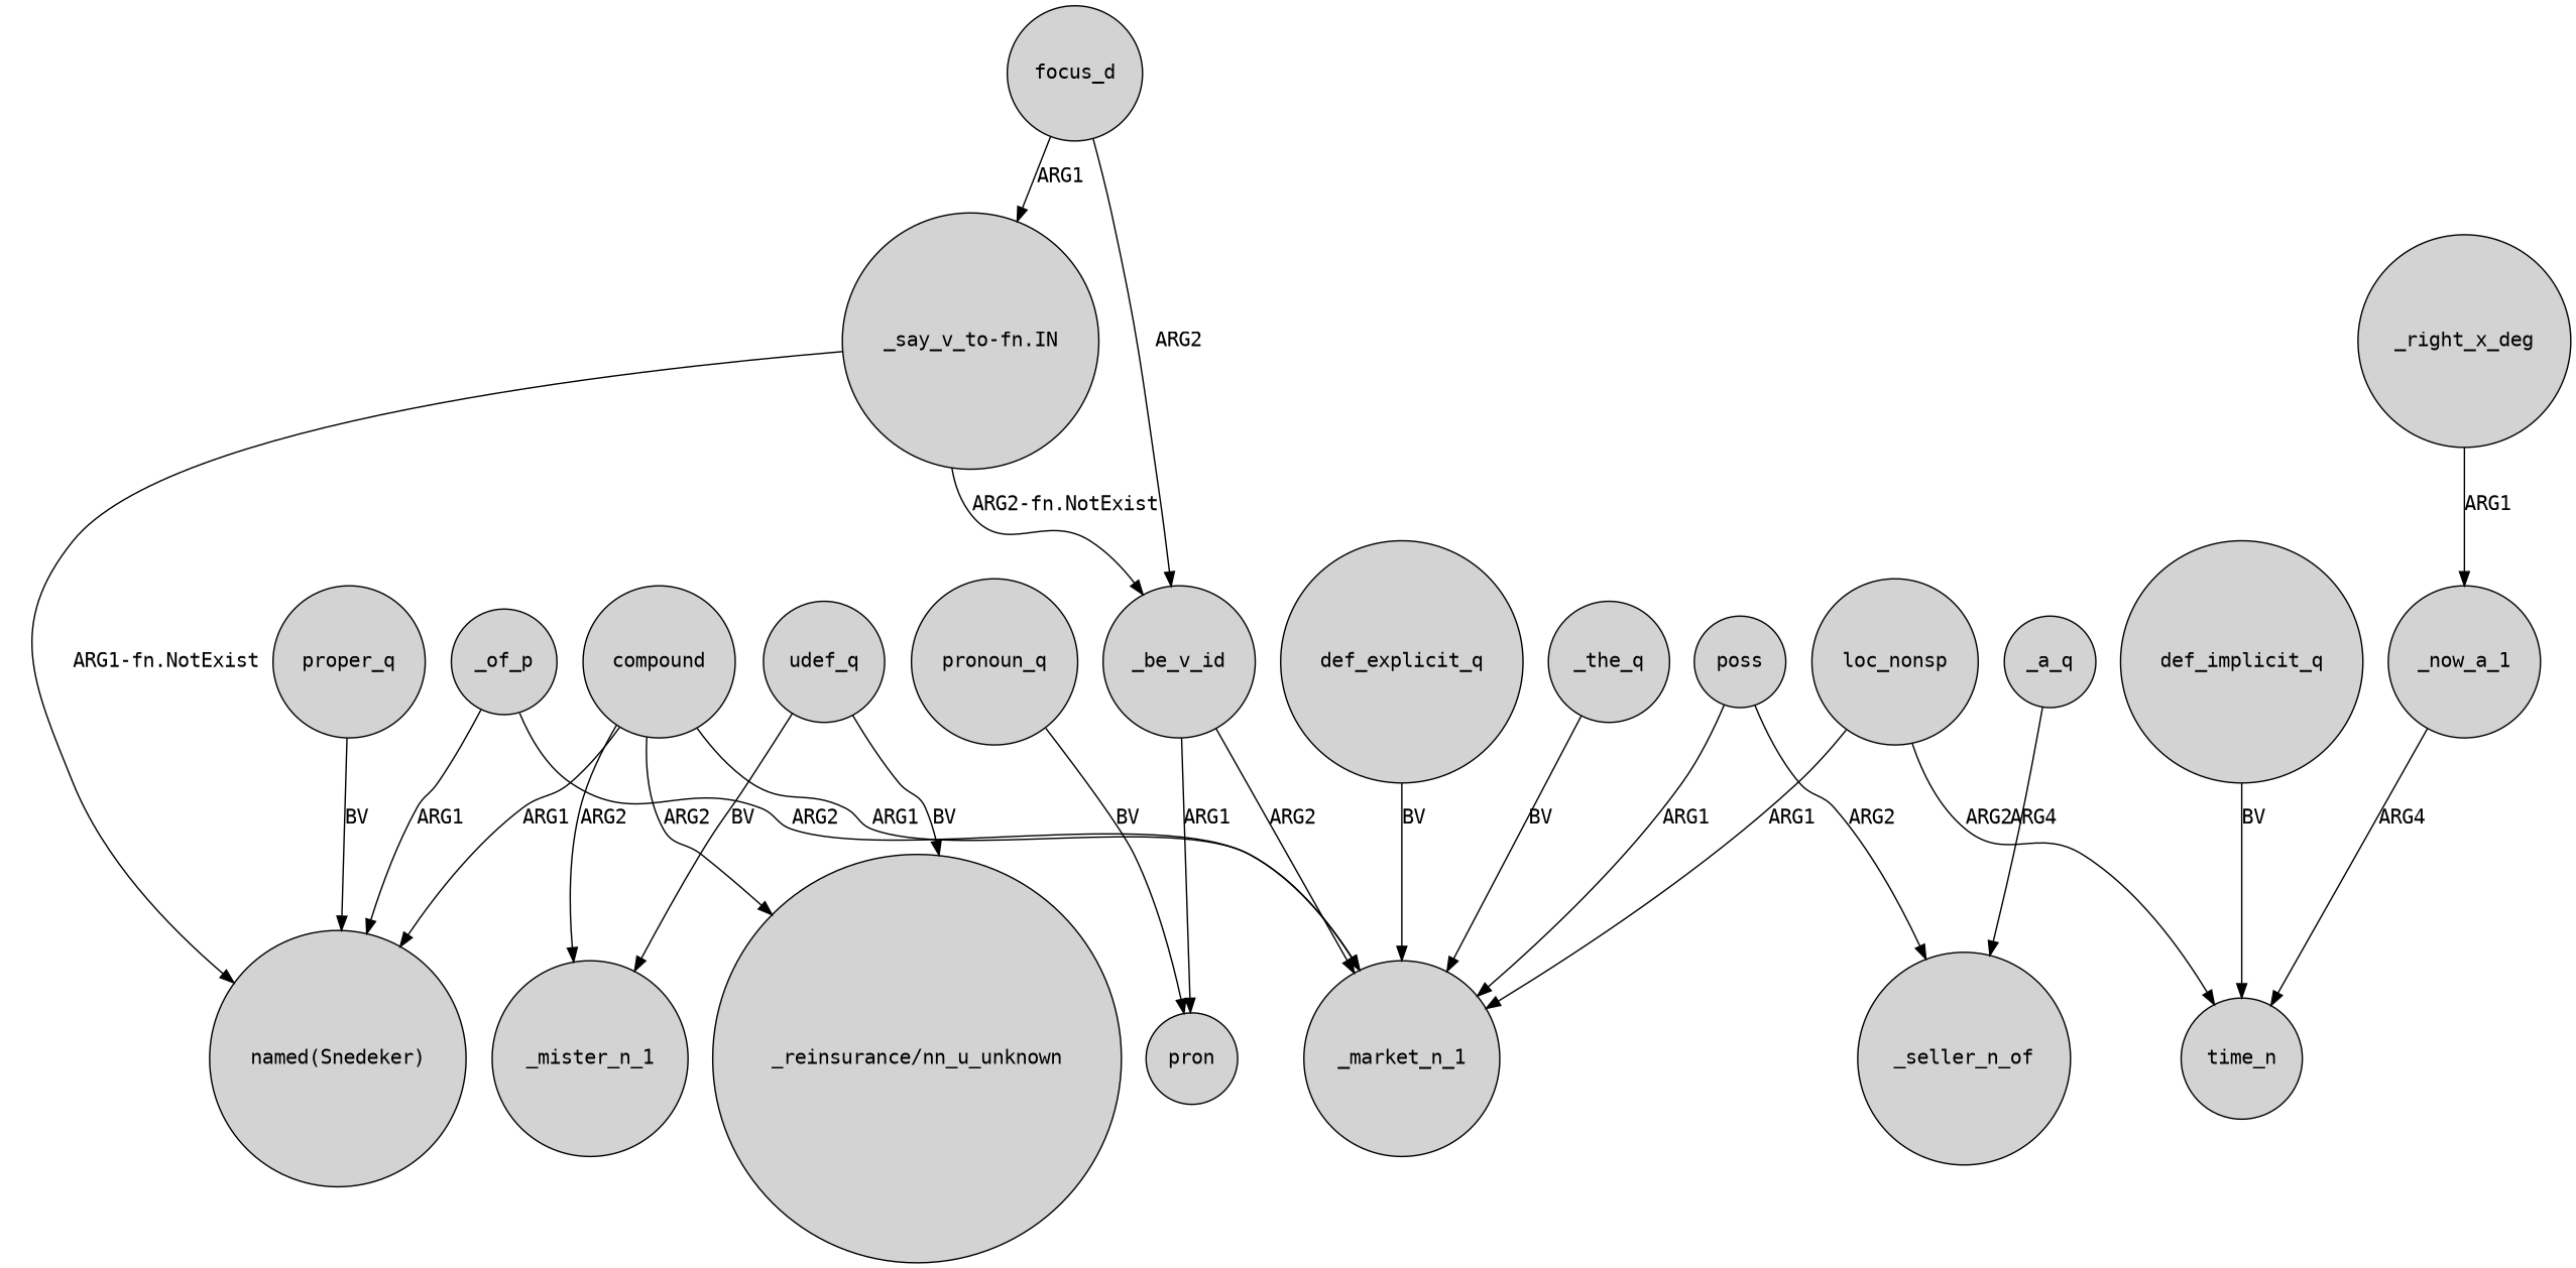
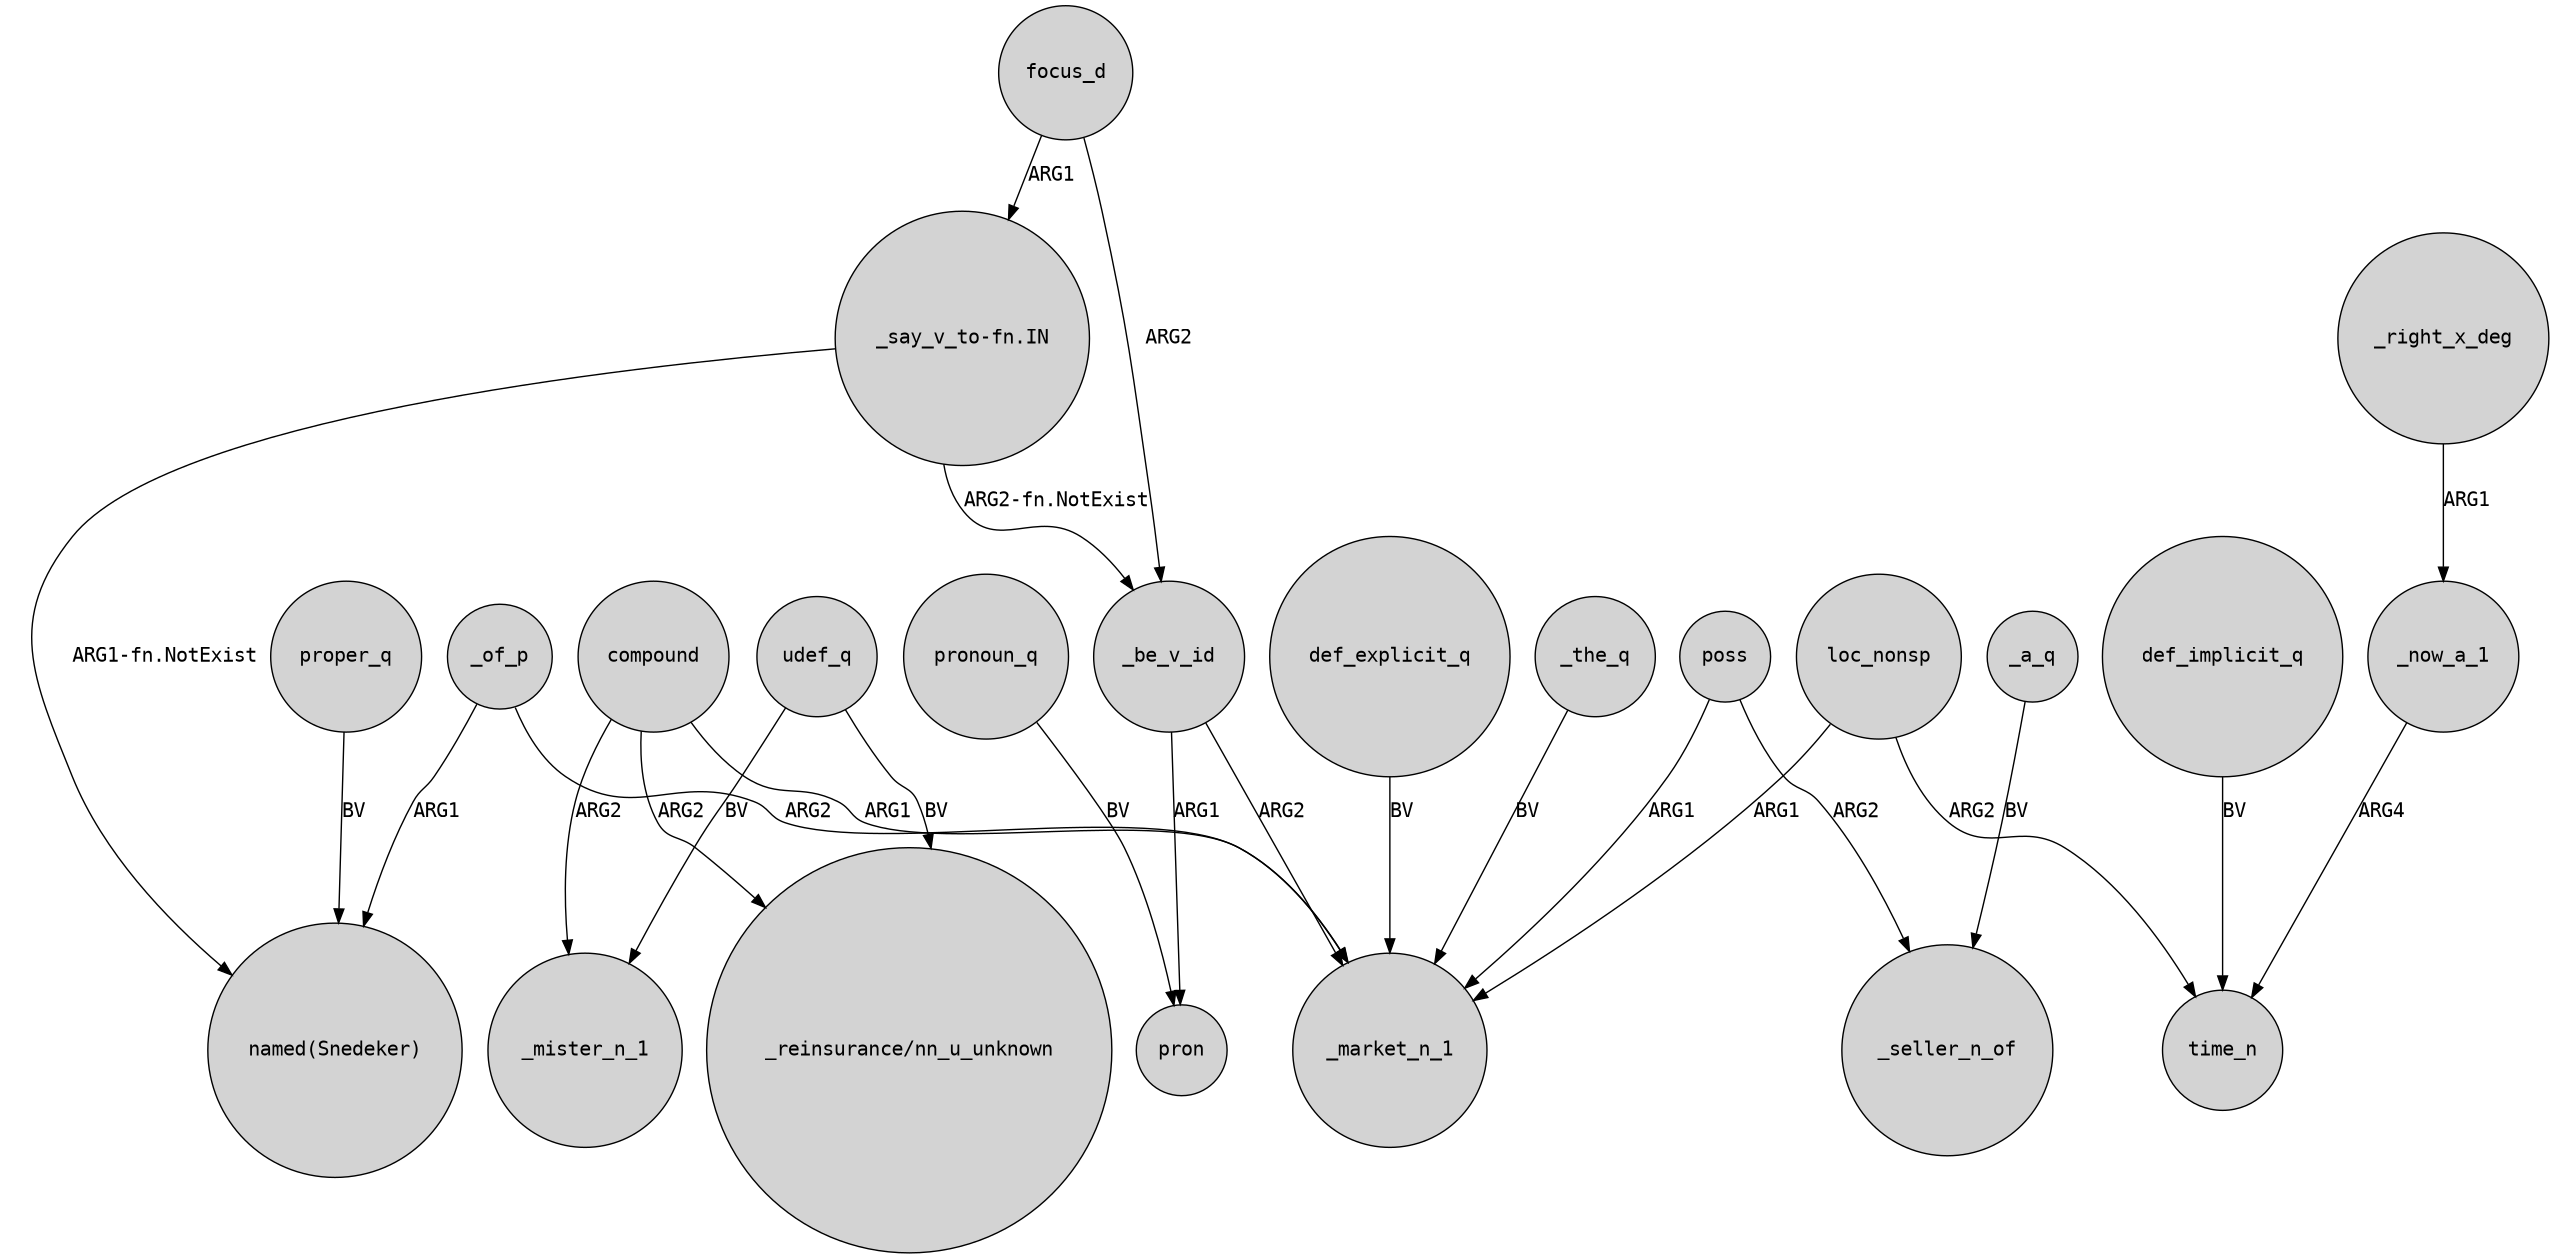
  digraph {
    fontname="DejaVu Sans Mono"
    node [fontname="DejaVu Sans Mono" shape=circle style=filled]
    edge [fontname="DejaVu Sans Mono"]
    focus_d
    _be_v_id
    "_say_v_to-fn.IN"
    _market_n_1
    pron
    "named(Snedeker)"
    _of_p
    def_implicit_q
    time_n
    compound
    _mister_n_1
    "_reinsurance/nn_u_unknown"
    udef_q
    def_explicit_q
    loc_nonsp
    poss
    _seller_n_of
    pronoun_q
    _right_x_deg
    _now_a_1
    _a_q
    _the_q
    proper_q
    focus_d -> _be_v_id [label=ARG2]
    focus_d -> "_say_v_to-fn.IN" [label=ARG1]
    _be_v_id -> _market_n_1 [label=ARG2]
    _be_v_id -> pron [label=ARG1]
    "_say_v_to-fn.IN" -> _be_v_id [label="ARG2-fn.NotExist"]
    "_say_v_to-fn.IN" -> "named(Snedeker)" [label="ARG1-fn.NotExist"]
    _of_p -> _market_n_1 [label=ARG2]
    _of_p -> "named(Snedeker)" [label=ARG1]
    def_implicit_q -> time_n [label=BV]
    compound -> _market_n_1 [label=ARG1]
-   compound -> "named(Snedeker)" [label=ARG1]
    compound -> _mister_n_1 [label=ARG2]
    compound -> "_reinsurance/nn_u_unknown" [label=ARG2]
    udef_q -> _mister_n_1 [label=BV]
    udef_q -> "_reinsurance/nn_u_unknown" [label=BV]
    def_explicit_q -> _market_n_1 [label=BV]
    loc_nonsp -> _market_n_1 [label=ARG1]
    loc_nonsp -> time_n [label=ARG2]
    poss -> _market_n_1 [label=ARG1]
    poss -> _seller_n_of [label=ARG2]
    pronoun_q -> pron [label=BV]
    _right_x_deg -> _now_a_1 [label=ARG1]
    _now_a_1 -> time_n [label=ARG4]
-   _a_q -> _seller_n_of [label=ARG4]
+   _a_q -> _seller_n_of [label=BV]
    _the_q -> _market_n_1 [label=BV]
    proper_q -> "named(Snedeker)" [label=BV]
  }
